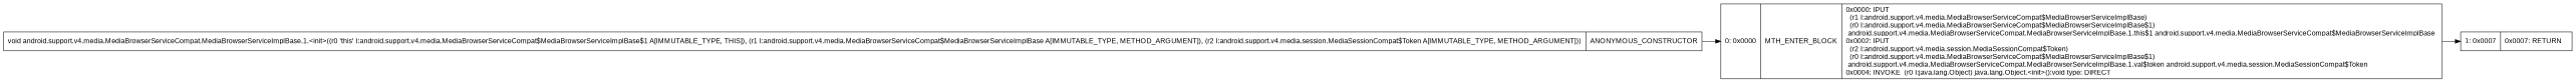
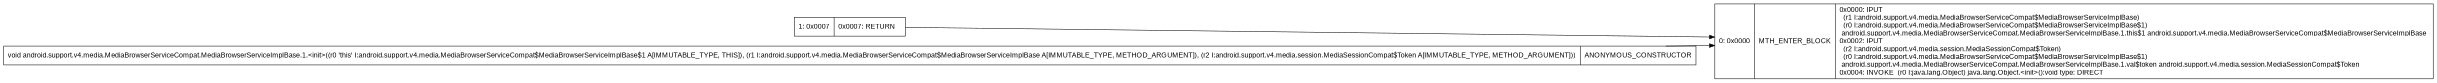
  digraph {
    rankdir=LR
    fontname="Liberation Sans"
    node [shape=record fontname="Liberation Sans"]
    edge [fontname="Liberation Sans"]
    n1 [label="{0\:\ 0x0000|MTH_ENTER_BLOCK\l|0x0000: IPUT  \l  (r1 I:android.support.v4.media.MediaBrowserServiceCompat$MediaBrowserServiceImplBase)\l  (r0 I:android.support.v4.media.MediaBrowserServiceCompat$MediaBrowserServiceImplBase$1)\l android.support.v4.media.MediaBrowserServiceCompat.MediaBrowserServiceImplBase.1.this$1 android.support.v4.media.MediaBrowserServiceCompat$MediaBrowserServiceImplBase \l0x0002: IPUT  \l  (r2 I:android.support.v4.media.session.MediaSessionCompat$Token)\l  (r0 I:android.support.v4.media.MediaBrowserServiceCompat$MediaBrowserServiceImplBase$1)\l android.support.v4.media.MediaBrowserServiceCompat.MediaBrowserServiceImplBase.1.val$token android.support.v4.media.session.MediaSessionCompat$Token \l0x0004: INVOKE  (r0 I:java.lang.Object) java.lang.Object.\<init\>():void type: DIRECT \l}"]
    n2 [label="{1\:\ 0x0007|0x0007: RETURN   \l}"]
    n3 [label="{void android.support.v4.media.MediaBrowserServiceCompat.MediaBrowserServiceImplBase.1.\<init\>((r0 'this' I:android.support.v4.media.MediaBrowserServiceCompat$MediaBrowserServiceImplBase$1 A[IMMUTABLE_TYPE, THIS]), (r1 I:android.support.v4.media.MediaBrowserServiceCompat$MediaBrowserServiceImplBase A[IMMUTABLE_TYPE, METHOD_ARGUMENT]), (r2 I:android.support.v4.media.session.MediaSessionCompat$Token A[IMMUTABLE_TYPE, METHOD_ARGUMENT]))  | ANONYMOUS_CONSTRUCTOR\l}"]
-   n1 -> n2
+   n2 -> n1
    n3 -> n1
  }
